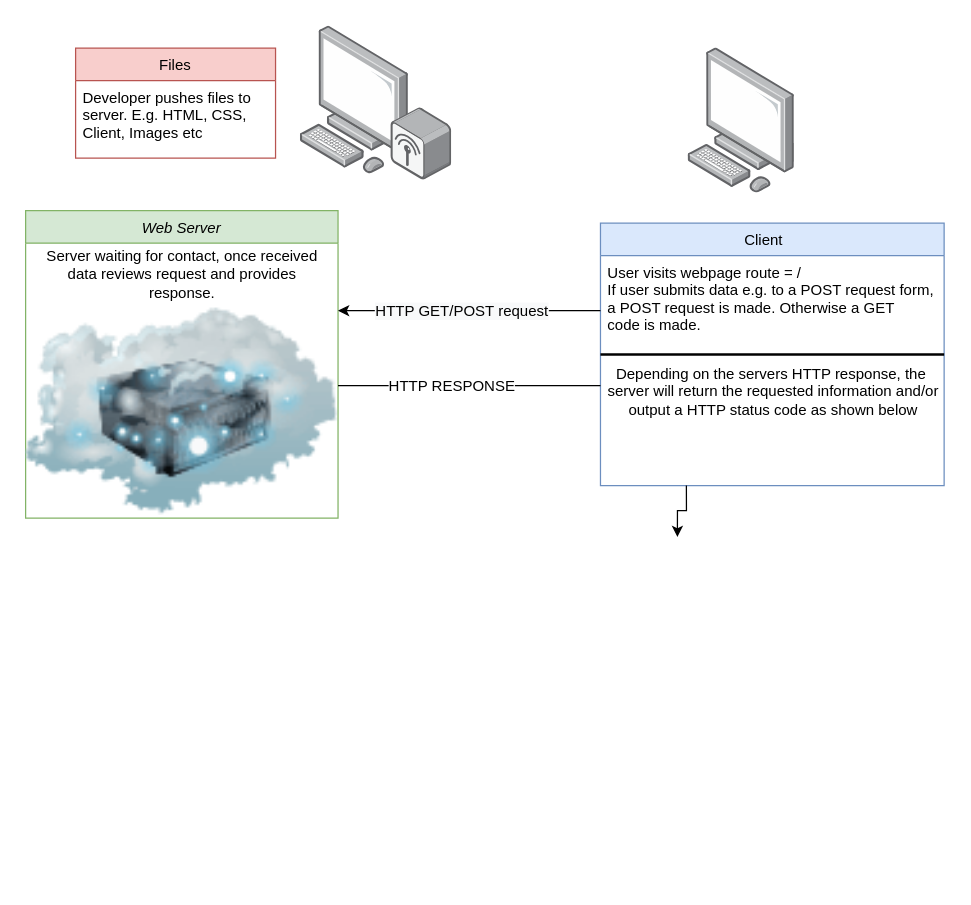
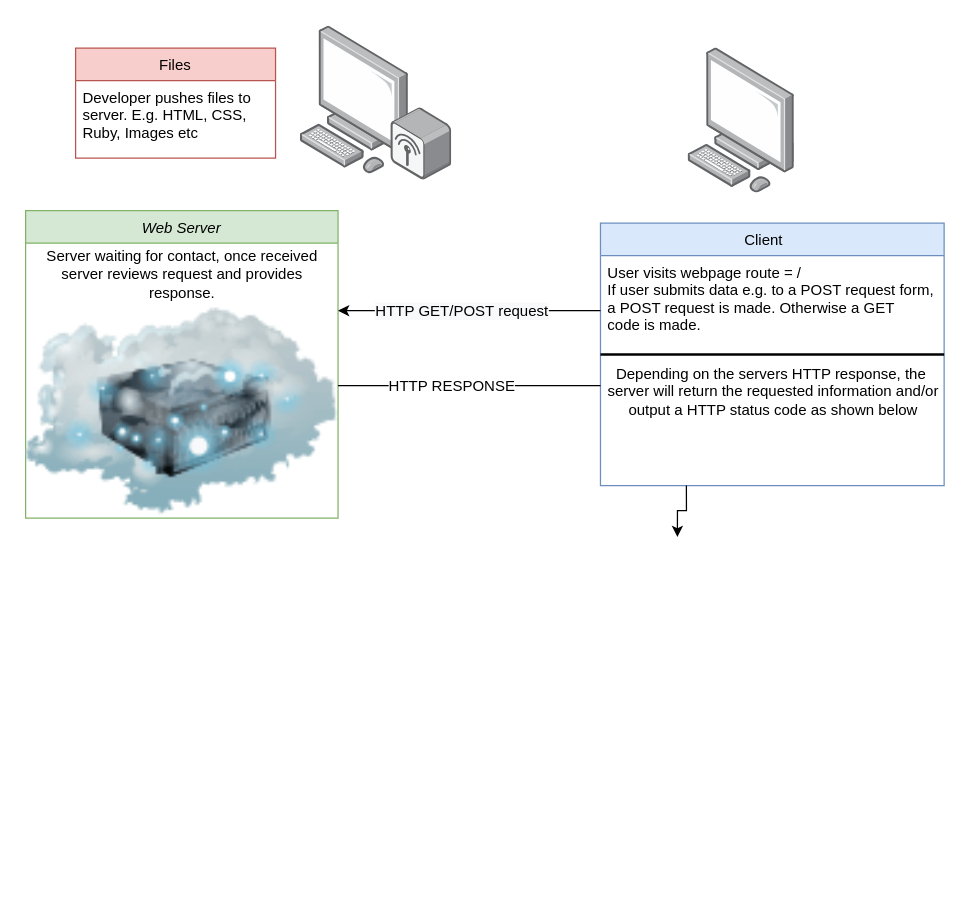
  <mxCell id="0" />
  <mxCell id="1" parent="0" />
  <mxCell id="2" value="Web Server" style="swimlane;fontStyle=2;align=center;verticalAlign=top;childLayout=stackLayout;horizontal=1;startSize=26;horizontalStack=0;resizeParent=1;resizeLast=0;collapsible=1;marginBottom=0;rounded=0;shadow=0;strokeWidth=1;fillColor=#d5e8d4;strokeColor=#82b366;" parent="1" vertex="1"><mxGeometry x="20" y="168" width="250" height="246" as="geometry"><mxRectangle x="230" y="140" width="160" height="26" as="alternateBounds" /></mxGeometry></mxCell>
- <mxCell id="3" value="Server waiting for contact, once received&lt;br&gt;data reviews request and provides &lt;br&gt;response." style="text;html=1;align=center;verticalAlign=middle;resizable=0;points=[];autosize=1;strokeColor=none;fillColor=none;fontSize=12;" vertex="1" parent="2"><mxGeometry y="26" width="250" height="50" as="geometry" /></mxCell>
+ <mxCell id="3" value="Server waiting for contact, once received&lt;br&gt;server reviews request and provides &lt;br&gt;response." style="text;html=1;align=center;verticalAlign=middle;resizable=0;points=[];autosize=1;strokeColor=none;fillColor=none;fontSize=12;" vertex="1" parent="2"><mxGeometry y="26" width="250" height="50" as="geometry" /></mxCell>
  <mxCell id="4" value="" style="image;html=1;image=img/lib/clip_art/networking/Cloud_Server_128x128.png" vertex="1" parent="2"><mxGeometry y="76" width="250" height="170" as="geometry" /></mxCell>
  <mxCell id="5" value="Files" style="swimlane;fontStyle=0;align=center;verticalAlign=top;childLayout=stackLayout;horizontal=1;startSize=26;horizontalStack=0;resizeParent=1;resizeLast=0;collapsible=1;marginBottom=0;rounded=0;shadow=0;strokeWidth=1;fillColor=#f8cecc;strokeColor=#b85450;" parent="1" vertex="1"><mxGeometry x="60" y="38" width="160" height="88" as="geometry"><mxRectangle x="340" y="380" width="170" height="26" as="alternateBounds" /></mxGeometry></mxCell>
- <mxCell id="6" value="Developer pushes files to &#10;server. E.g. HTML, CSS, &#10;Client, Images etc" style="text;align=left;verticalAlign=top;spacingLeft=4;spacingRight=4;overflow=hidden;rotatable=0;points=[[0,0.5],[1,0.5]];portConstraint=eastwest;" parent="5" vertex="1"><mxGeometry y="26" width="160" height="54" as="geometry" /></mxCell>
+ <mxCell id="6" value="Developer pushes files to &#10;server. E.g. HTML, CSS, &#10;Ruby, Images etc" style="text;align=left;verticalAlign=top;spacingLeft=4;spacingRight=4;overflow=hidden;rotatable=0;points=[[0,0.5],[1,0.5]];portConstraint=eastwest;" parent="5" vertex="1"><mxGeometry y="26" width="160" height="54" as="geometry" /></mxCell>
  <mxCell id="7" value="Client    " style="swimlane;fontStyle=0;align=center;verticalAlign=top;childLayout=stackLayout;horizontal=1;startSize=26;horizontalStack=0;resizeParent=1;resizeLast=0;collapsible=1;marginBottom=0;rounded=0;shadow=0;strokeWidth=1;fillColor=#dae8fc;strokeColor=#6c8ebf;" parent="1" vertex="1"><mxGeometry x="480" y="178" width="275" height="210" as="geometry"><mxRectangle x="550" y="140" width="160" height="26" as="alternateBounds" /></mxGeometry></mxCell>
  <mxCell id="8" value="User visits webpage route = /&#10;If user submits data e.g. to a POST request form,&#10;a POST request is made. Otherwise a GET &#10;code is made.&#10;" style="text;align=left;verticalAlign=top;spacingLeft=4;spacingRight=4;overflow=hidden;rotatable=0;points=[[0,0.5],[1,0.5]];portConstraint=eastwest;fontSize=12;" parent="7" vertex="1"><mxGeometry y="26" width="275" height="74" as="geometry" /></mxCell>
  <mxCell id="9" value="" style="line;strokeWidth=2;html=1;fontSize=12;" vertex="1" parent="7"><mxGeometry y="100" width="275" height="10" as="geometry" /></mxCell>
  <mxCell id="10" value="Depending on the servers HTTP response, the&amp;nbsp;&lt;br&gt;server will return the requested information and/or&lt;br&gt;output a HTTP status code as shown below" style="text;html=1;align=center;verticalAlign=middle;resizable=0;points=[];autosize=1;strokeColor=none;fillColor=none;fontSize=12;" vertex="1" parent="7"><mxGeometry y="110" width="275" height="50" as="geometry" /></mxCell>
  <mxCell id="11" value="" style="endArrow=none;shadow=0;strokeWidth=1;rounded=0;endFill=1;edgeStyle=elbowEdgeStyle;elbow=vertical;" parent="1" source="2" target="7" edge="1"><mxGeometry x="0.5" y="41" relative="1" as="geometry"><mxPoint x="360" y="160" as="sourcePoint" /><mxPoint x="520" y="160" as="targetPoint" /><mxPoint x="-40" y="32" as="offset" /><Array as="points"><mxPoint x="400" y="308" /></Array></mxGeometry></mxCell>
  <mxCell id="12" value="HTTP RESPONSE" style="edgeLabel;html=1;align=center;verticalAlign=middle;resizable=0;points=[];fontSize=12;" vertex="1" connectable="0" parent="11"><mxGeometry x="-0.333" relative="1" as="geometry"><mxPoint x="20" as="offset" /></mxGeometry></mxCell>
  <mxCell id="13" style="edgeStyle=orthogonalEdgeStyle;rounded=0;orthogonalLoop=1;jettySize=auto;html=1;" parent="1" edge="1"><mxGeometry relative="1" as="geometry"><mxPoint x="480" y="248" as="sourcePoint" /><mxPoint x="270" y="248" as="targetPoint" /><Array as="points"><mxPoint x="480" y="248" /><mxPoint x="270" y="248" /></Array></mxGeometry></mxCell>
  <mxCell id="14" value="&lt;span style=&quot;font-size: 12px ; text-align: left ; background-color: rgb(248 , 249 , 250)&quot;&gt;HTTP GET/POST request&lt;/span&gt;" style="edgeLabel;html=1;align=center;verticalAlign=middle;resizable=0;points=[];" vertex="1" connectable="0" parent="13"><mxGeometry x="0.067" relative="1" as="geometry"><mxPoint as="offset" /></mxGeometry></mxCell>
  <mxCell id="15" value="" style="points=[];aspect=fixed;html=1;align=center;shadow=0;dashed=0;image;image=img/lib/allied_telesis/computer_and_terminals/Personal_Computer.svg;" vertex="1" parent="1"><mxGeometry x="550" y="38" width="85.52" height="115.9" as="geometry" /></mxCell>
  <mxCell id="16" value="" style="points=[];aspect=fixed;html=1;align=center;shadow=0;dashed=0;image;image=img/lib/allied_telesis/computer_and_terminals/Personal_Computer_Wireless.svg;imageBackground=default;" vertex="1" parent="1"><mxGeometry x="240" y="20.31" width="121.08" height="123.38" as="geometry" /></mxCell>
  <mxCell id="17" value="" style="edgeStyle=orthogonalEdgeStyle;rounded=0;orthogonalLoop=1;jettySize=auto;html=1;fontSize=12;exitX=0.25;exitY=1;exitDx=0;exitDy=0;entryX=0.47;entryY=0.004;entryDx=0;entryDy=0;entryPerimeter=0;" edge="1" parent="1" source="7" target="18"><mxGeometry relative="1" as="geometry"><mxPoint x="490" y="408" as="targetPoint" /></mxGeometry></mxCell>
  <mxCell id="18" value="" style="shape=image;verticalLabelPosition=bottom;labelBackgroundColor=default;verticalAlign=top;aspect=fixed;imageAspect=0;image=https://devqa.io/assets/images/http-status-codes.png;clipPath=inset(9.17% 18% 9.17% 20.67%);" vertex="1" parent="1"><mxGeometry x="370" y="428" width="365" height="273.75" as="geometry" /></mxCell>
